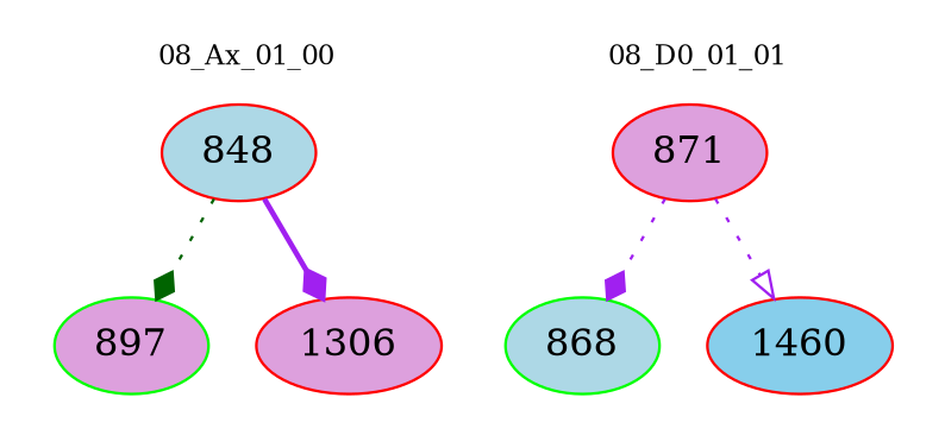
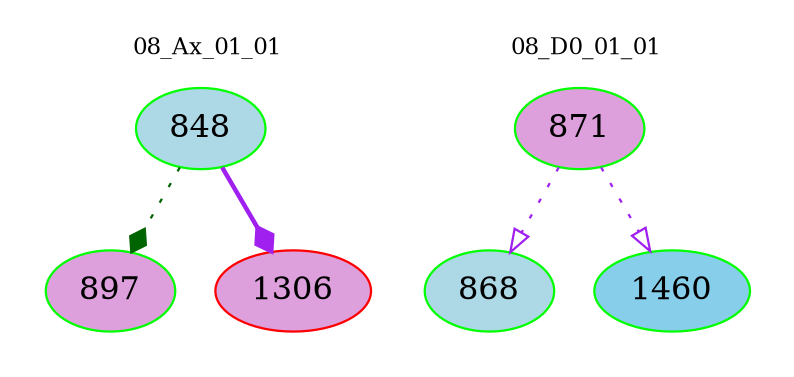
  digraph {
    node [color=green fillcolor=plum style=filled]
    edge [arrowhead=diamond color=purple style=dotted]
-   n1 [color=red fillcolor=lightblue label=848]
+   n1 [fillcolor=lightblue label=848]
    n2 [label=897]
    n3 [color=red label=1306]
-   n4 [color=red label=871]
+   n4 [label=871]
    n5 [fillcolor=lightblue label=868]
-   n6 [color=red fillcolor=skyblue label=1460]
+   n6 [fillcolor=skyblue label=1460]
    subgraph cluster_1 {
      color=white
      fontsize=10
-     label="08_Ax_01_00"
+     label="08_Ax_01_01"
      n1
      n2
      n3
    }
    subgraph cluster_2 {
      color=white
      fontsize=10
      label="08_D0_01_01"
      n4
      n5
      n6
    }
    n1 -> n2 [color=darkgreen]
    n1 -> n3 [style=bold]
-   n4 -> n5
+   n4 -> n5 [arrowhead=onormal]
    n4 -> n6 [arrowhead=onormal]
  }
